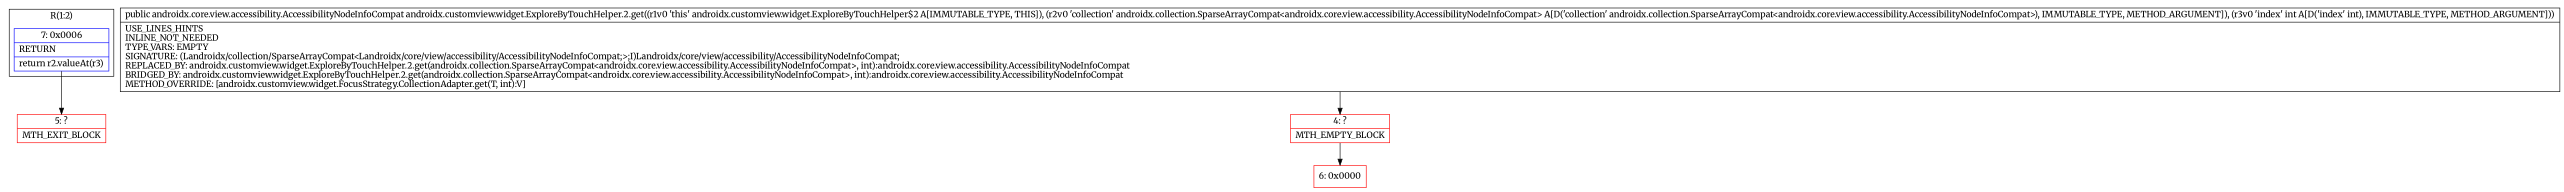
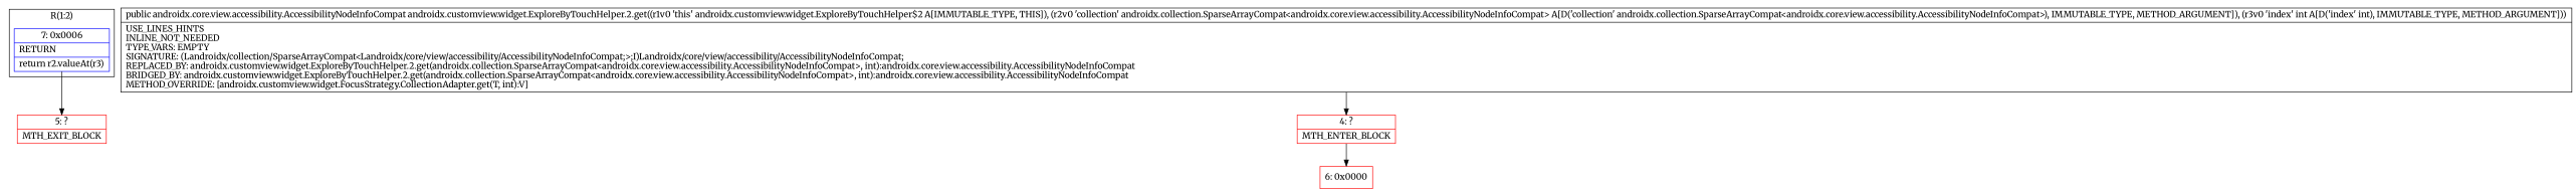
  digraph {
    fontname=Merriweather
    node [color=red fontname=Merriweather shape=record]
    edge [fontname=Merriweather]
    n1 [color=blue label="{7\:\ 0x0006|RETURN\l|return r2.valueAt(r3)\l}"]
    n2 [label="{5\:\ ?|MTH_EXIT_BLOCK\l}"]
-   n3 [label="{4\:\ ?|MTH_EMPTY_BLOCK\l}"]
+   n3 [label="{4\:\ ?|MTH_ENTER_BLOCK\l}"]
    n4 [label="{6\:\ 0x0000}"]
    n5 [label="{public androidx.core.view.accessibility.AccessibilityNodeInfoCompat androidx.customview.widget.ExploreByTouchHelper.2.get((r1v0 'this' androidx.customview.widget.ExploreByTouchHelper$2 A[IMMUTABLE_TYPE, THIS]), (r2v0 'collection' androidx.collection.SparseArrayCompat\<androidx.core.view.accessibility.AccessibilityNodeInfoCompat\> A[D('collection' androidx.collection.SparseArrayCompat\<androidx.core.view.accessibility.AccessibilityNodeInfoCompat\>), IMMUTABLE_TYPE, METHOD_ARGUMENT]), (r3v0 'index' int A[D('index' int), IMMUTABLE_TYPE, METHOD_ARGUMENT]))  | USE_LINES_HINTS\lINLINE_NOT_NEEDED\lTYPE_VARS: EMPTY\lSIGNATURE: (Landroidx\/collection\/SparseArrayCompat\<Landroidx\/core\/view\/accessibility\/AccessibilityNodeInfoCompat;\>;I)Landroidx\/core\/view\/accessibility\/AccessibilityNodeInfoCompat;\lREPLACED_BY: androidx.customview.widget.ExploreByTouchHelper.2.get(androidx.collection.SparseArrayCompat\<androidx.core.view.accessibility.AccessibilityNodeInfoCompat\>, int):androidx.core.view.accessibility.AccessibilityNodeInfoCompat\lBRIDGED_BY: androidx.customview.widget.ExploreByTouchHelper.2.get(androidx.collection.SparseArrayCompat\<androidx.core.view.accessibility.AccessibilityNodeInfoCompat\>, int):androidx.core.view.accessibility.AccessibilityNodeInfoCompat\lMETHOD_OVERRIDE: [androidx.customview.widget.FocusStrategy.CollectionAdapter.get(T, int):V]\l}" color=""]
    subgraph cluster_1 {
      label="R(1:2)"
      n1
    }
    n1 -> n2
    n3 -> n4
    n5 -> n3
  }
